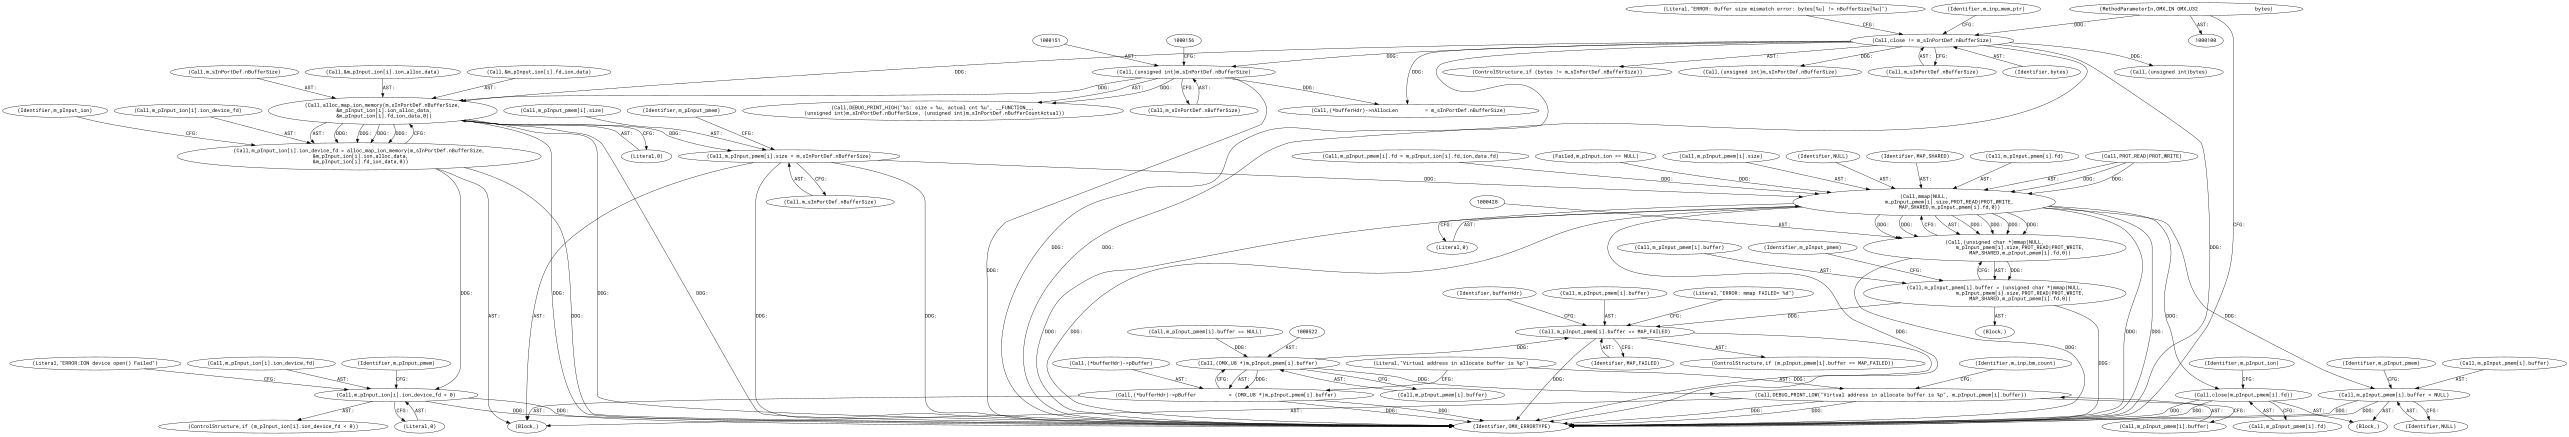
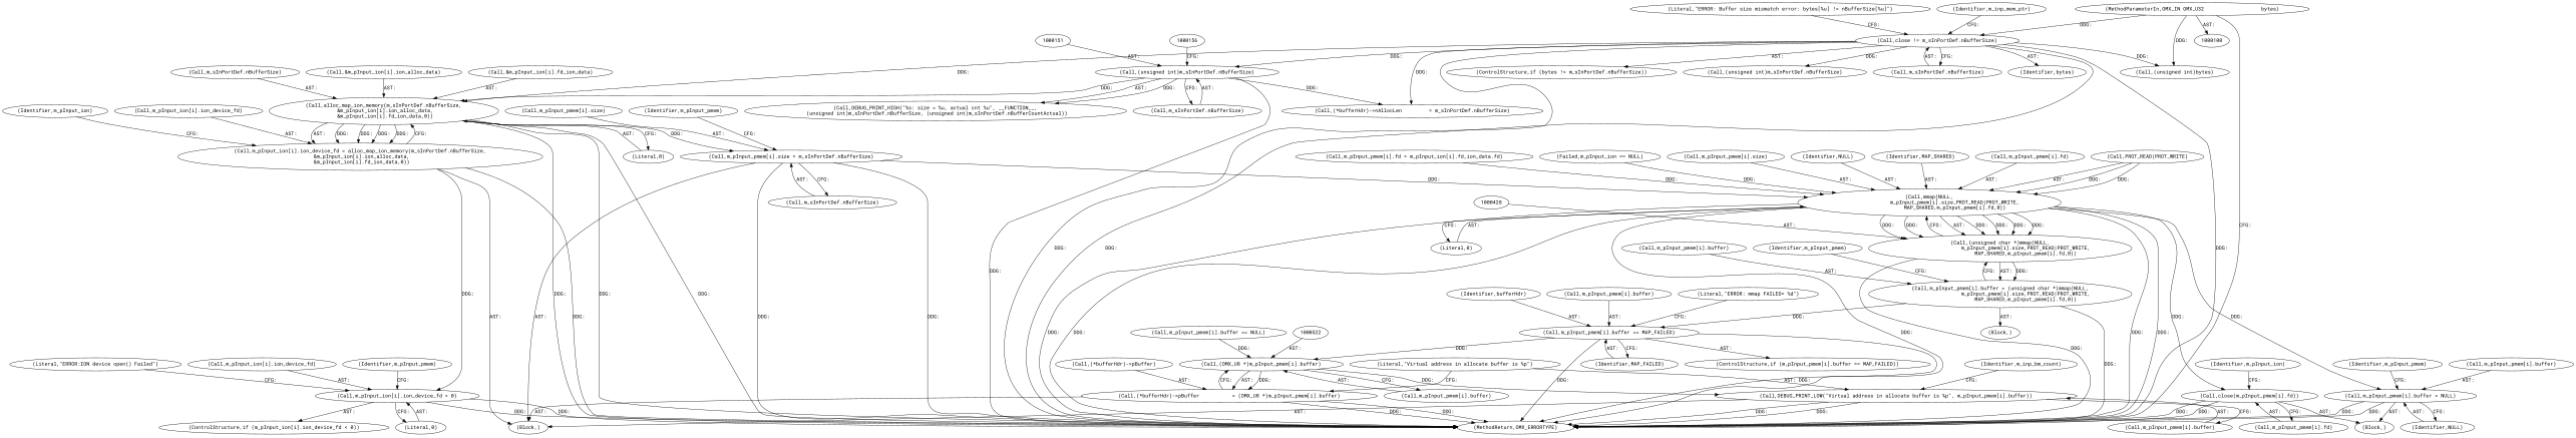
  digraph {
    fontname="Roboto Mono"
    node [fontname="Roboto Mono"]
    edge [fontname="Roboto Mono"]
    n1 [label="(Call,alloc_map_ion_memory(m_sInPortDef.nBufferSize,\n &m_pInput_ion[i].ion_alloc_data,\n &m_pInput_ion[i].fd_ion_data,0))"]
    n2 [label="(Call,m_pInput_ion[i].ion_device_fd = alloc_map_ion_memory(m_sInPortDef.nBufferSize,\n &m_pInput_ion[i].ion_alloc_data,\n &m_pInput_ion[i].fd_ion_data,0))"]
    n3 [label="(Call,m_pInput_pmem[i].size = m_sInPortDef.nBufferSize)"]
    n4 [label="(Literal,0)"]
-   n5 [label="(Identifier,OMX_ERRORTYPE)"]
+   n5 [label="(MethodReturn,OMX_ERRORTYPE)"]
    n6 [label="(Call,m_pInput_ion[i].ion_device_fd < 0)"]
    n7 [label="(Block,)"]
    n8 [label="(Call,mmap(NULL,\n                 m_pInput_pmem[i].size,PROT_READ|PROT_WRITE,\n                 MAP_SHARED,m_pInput_pmem[i].fd,0))"]
    n9 [label="(Call,m_sInPortDef.nBufferSize)"]
    n10 [label="(Call,(unsigned int)m_sInPortDef.nBufferSize)"]
    n11 [label="(Call,(*bufferHdr)->nAllocLen         = m_sInPortDef.nBufferSize)"]
    n12 [label="(Call,DEBUG_PRINT_HIGH(\"%s: size = %u, actual cnt %u\", __FUNCTION__,\n (unsigned int)m_sInPortDef.nBufferSize, (unsigned int)m_sInPortDef.nBufferCountActual))"]
    n13 [label="(Call,m_sInPortDef.nBufferSize)"]
    n14 [label="(Call,close != m_sInPortDef.nBufferSize)"]
    n15 [label="(ControlStructure,if (bytes != m_sInPortDef.nBufferSize))"]
    n16 [label="(Call,(unsigned int)m_sInPortDef.nBufferSize)"]
    n17 [label="(Call,(unsigned int)bytes)"]
    n18 [label="(Call,m_sInPortDef.nBufferSize)"]
    n19 [label="(MethodParameterIn,OMX_IN OMX_U32                   bytes)"]
    1000100
    n21 [label="(ControlStructure,if (m_pInput_ion[i].ion_device_fd < 0))"]
    n22 [label="(Literal,0)"]
    n23 [label="(Call,(unsigned char *)mmap(NULL,\n                 m_pInput_pmem[i].size,PROT_READ|PROT_WRITE,\n                 MAP_SHARED,m_pInput_pmem[i].fd,0))"]
    n24 [label="(Call,m_pInput_pmem[i].buffer = NULL)"]
    n25 [label="(Call,close(m_pInput_pmem[i].fd))"]
    n26 [label="(Literal,0)"]
    n27 [label="(Call,m_pInput_pmem[i].buffer = (unsigned char *)mmap(NULL,\n                 m_pInput_pmem[i].size,PROT_READ|PROT_WRITE,\n                 MAP_SHARED,m_pInput_pmem[i].fd,0))"]
    n28 [label="(Identifier,NULL)"]
    n29 [label="(Block,)"]
    n30 [label="(Call,m_pInput_pmem[i].fd)"]
    n31 [label="(Call,m_pInput_pmem[i].buffer == MAP_FAILED)"]
    n32 [label="(Block,)"]
    n33 [label="(Call,(OMX_U8 *)m_pInput_pmem[i].buffer)"]
    n34 [label="(Identifier,MAP_FAILED)"]
    n35 [label="(ControlStructure,if (m_pInput_pmem[i].buffer == MAP_FAILED))"]
    n36 [label="(Call,(*bufferHdr)->pBuffer           = (OMX_U8 *)m_pInput_pmem[i].buffer)"]
    n37 [label="(Call,DEBUG_PRINT_LOW(\"Virtual address in allocate buffer is %p\", m_pInput_pmem[i].buffer))"]
    n38 [label="(Call,m_pInput_pmem[i].buffer)"]
    n39 [label="(Call,m_pInput_pmem[i].buffer)"]
    n40 [label="(Identifier,m_pInput_pmem)"]
    n41 [label="(Literal,\"Virtual address in allocate buffer is %p\")"]
    n42 [label="(Call,m_pInput_pmem[i].fd)"]
    n43 [label="(Identifier,m_pInput_pmem)"]
    n44 [label="(Identifier,bufferHdr)"]
    n45 [label="(Call,PROT_READ|PROT_WRITE)"]
    n46 [label="(Call,m_pInput_pmem[i].fd = m_pInput_ion[i].fd_ion_data.fd)"]
    n47 [label="(Identifier,m_inp_bm_count)"]
    n48 [label="(Failed,m_pInput_ion == NULL)"]
    n49 [label="(Call,m_pInput_pmem[i].buffer)"]
    n50 [label="(Literal,\"ERROR: Buffer size mismatch error: bytes[%u] != nBufferSize[%u]\")"]
    n51 [label="(Call,m_pInput_pmem[i].size)"]
    n52 [label="(Call,m_pInput_pmem[i].size)"]
    n53 [label="(Call,m_pInput_pmem[i].buffer)"]
    n54 [label="(Identifier,m_pInput_pmem)"]
    n55 [label="(Call,m_pInput_ion[i].ion_device_fd)"]
    n56 [label="(Identifier,bytes)"]
    n57 [label="(Call,m_sInPortDef.nBufferSize)"]
    n58 [label="(Call,(*bufferHdr)->pBuffer)"]
    n59 [label="(Identifier,m_pInput_pmem)"]
    n60 [label="(Literal,\"ERROR:ION device open() Failed\")"]
    n61 [label="(Call,m_pInput_ion[i].ion_device_fd)"]
    n62 [label="(Call,&m_pInput_ion[i].ion_alloc_data)"]
    n63 [label="(Literal,\"ERROR: mmap FAILED= %d\")"]
    n64 [label="(Identifier,NULL)"]
    n65 [label="(Identifier,m_pInput_ion)"]
    n66 [label="(Identifier,m_pInput_ion)"]
    n67 [label="(Call,m_pInput_pmem[i].buffer == NULL)"]
    n68 [label="(Call,&m_pInput_ion[i].fd_ion_data)"]
    n69 [label="(Call,m_pInput_pmem[i].buffer)"]
    n70 [label="(Identifier,m_inp_mem_ptr)"]
    n71 [label="(Identifier,MAP_SHARED)"]
    1000151
    1000156
    1000428
    1000522
    n1 -> n2 [label="AST: "]
    n1 -> n2 [label="DDG: "]
    n1 -> n2 [label="DDG: "]
    n1 -> n2 [label="DDG: "]
    n1 -> n2 [label="DDG: "]
    n1 -> n3 [label="DDG: "]
    n1 -> n4 [label="CFG: "]
    n1 -> n5 [label="DDG: "]
    n1 -> n5 [label="DDG: "]
    n1 -> n5 [label="DDG: "]
    n2 -> n1 [label="CFG: "]
    n2 -> n5 [label="DDG: "]
    n2 -> n6 [label="DDG: "]
    n2 -> n7 [label="AST: "]
    n3 -> n5 [label="DDG: "]
    n3 -> n5 [label="DDG: "]
    n3 -> n7 [label="AST: "]
    n3 -> n8 [label="DDG: "]
    n3 -> n9 [label="CFG: "]
    n4 -> n1 [label="AST: "]
    n6 -> n5 [label="DDG: "]
    n6 -> n5 [label="DDG: "]
    n6 -> n21 [label="AST: "]
    n6 -> n22 [label="CFG: "]
    n8 -> n5 [label="DDG: "]
    n8 -> n5 [label="DDG: "]
    n8 -> n5 [label="DDG: "]
    n8 -> n5 [label="DDG: "]
    n8 -> n5 [label="DDG: "]
    n8 -> n23 [label="AST: "]
    n8 -> n23 [label="DDG: "]
    n8 -> n23 [label="DDG: "]
    n8 -> n23 [label="DDG: "]
    n8 -> n23 [label="DDG: "]
    n8 -> n23 [label="DDG: "]
    n8 -> n23 [label="DDG: "]
    n8 -> n24 [label="DDG: "]
    n8 -> n25 [label="DDG: "]
    n8 -> n26 [label="CFG: "]
    n9 -> n3 [label="AST: "]
    n10 -> n1 [label="DDG: "]
    n10 -> n5 [label="DDG: "]
    n10 -> n11 [label="DDG: "]
    n10 -> n12 [label="AST: "]
    n10 -> n12 [label="DDG: "]
    n10 -> n13 [label="CFG: "]
    n13 -> n10 [label="AST: "]
    n14 -> n1 [label="DDG: "]
    n14 -> n5 [label="DDG: "]
    n14 -> n5 [label="DDG: "]
    n14 -> n5 [label="DDG: "]
    n14 -> n10 [label="DDG: "]
    n14 -> n11 [label="DDG: "]
    n14 -> n15 [label="AST: "]
    n14 -> n16 [label="DDG: "]
    n14 -> n17 [label="DDG: "]
    n14 -> n18 [label="CFG: "]
    n18 -> n14 [label="AST: "]
    n19 -> n5 [label="CFG: "]
    n19 -> n14 [label="DDG: "]
+   n19 -> n17 [label="DDG: "]
    n19 -> 1000100 [label="AST: "]
    n22 -> n6 [label="AST: "]
    n23 -> n5 [label="DDG: "]
    n23 -> n8 [label="CFG: "]
    n23 -> n27 [label="AST: "]
    n23 -> n27 [label="DDG: "]
    n24 -> n5 [label="DDG: "]
    n24 -> n5 [label="DDG: "]
    n24 -> n28 [label="CFG: "]
    n24 -> n29 [label="AST: "]
    n25 -> n5 [label="DDG: "]
    n25 -> n5 [label="DDG: "]
    n25 -> n29 [label="AST: "]
    n25 -> n30 [label="CFG: "]
    n26 -> n8 [label="AST: "]
    n27 -> n5 [label="DDG: "]
    n27 -> n23 [label="CFG: "]
    n27 -> n31 [label="DDG: "]
    n27 -> n32 [label="AST: "]
    n28 -> n24 [label="AST: "]
    n30 -> n25 [label="AST: "]
    n31 -> n5 [label="DDG: "]
    n31 -> n5 [label="DDG: "]
-   n33 -> n31 [label="DDG: "]
+   n31 -> n33 [label="DDG: "]
    n31 -> n34 [label="CFG: "]
    n31 -> n35 [label="AST: "]
    n33 -> n36 [label="AST: "]
    n33 -> n36 [label="DDG: "]
    n33 -> n37 [label="DDG: "]
    n33 -> n38 [label="CFG: "]
    n34 -> n31 [label="AST: "]
    n36 -> n5 [label="DDG: "]
    n36 -> n5 [label="DDG: "]
    n36 -> n7 [label="AST: "]
    n36 -> n33 [label="CFG: "]
    n37 -> n5 [label="DDG: "]
    n37 -> n5 [label="DDG: "]
    n37 -> n7 [label="AST: "]
    n37 -> n39 [label="CFG: "]
    n38 -> n33 [label="AST: "]
    n39 -> n37 [label="AST: "]
    n40 -> n3 [label="CFG: "]
    n41 -> n36 [label="CFG: "]
    n41 -> n37 [label="AST: "]
    n42 -> n8 [label="AST: "]
    n43 -> n24 [label="CFG: "]
-   n44 -> n31 [label="CFG: "]
+   n44 -> n31 [label="AST: "]
    n45 -> n8 [label="AST: "]
    n45 -> n8 [label="DDG: "]
    n45 -> n8 [label="DDG: "]
    n46 -> n8 [label="DDG: "]
    n47 -> n37 [label="CFG: "]
    n48 -> n8 [label="DDG: "]
    n49 -> n27 [label="AST: "]
    n50 -> n14 [label="CFG: "]
    n51 -> n8 [label="AST: "]
    n52 -> n3 [label="AST: "]
    n53 -> n31 [label="AST: "]
    n54 -> n27 [label="CFG: "]
    n55 -> n2 [label="AST: "]
-   n56 -> n14 [label="AST: "]
+   n14 -> n56 [label="AST: "]
    n57 -> n1 [label="AST: "]
    n58 -> n36 [label="AST: "]
    n59 -> n6 [label="CFG: "]
    n60 -> n6 [label="CFG: "]
    n61 -> n6 [label="AST: "]
    n62 -> n1 [label="AST: "]
    n63 -> n31 [label="CFG: "]
    n64 -> n8 [label="AST: "]
    n65 -> n25 [label="CFG: "]
    n66 -> n2 [label="CFG: "]
    n67 -> n33 [label="DDG: "]
    n68 -> n1 [label="AST: "]
    n69 -> n24 [label="AST: "]
    n70 -> n14 [label="CFG: "]
    n71 -> n8 [label="AST: "]
    1000151 -> n10 [label="AST: "]
    1000156 -> n10 [label="CFG: "]
    1000428 -> n23 [label="AST: "]
    1000522 -> n33 [label="AST: "]
  }
